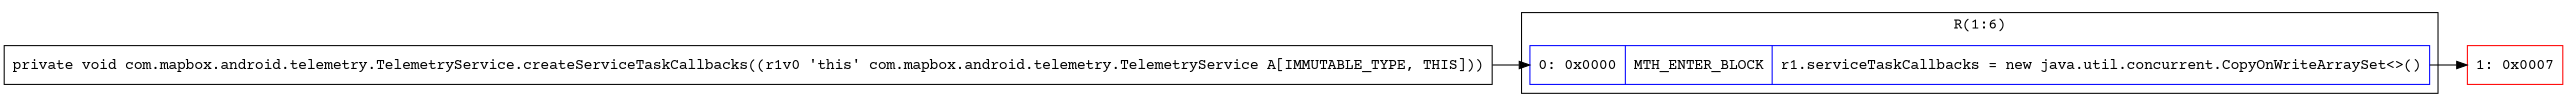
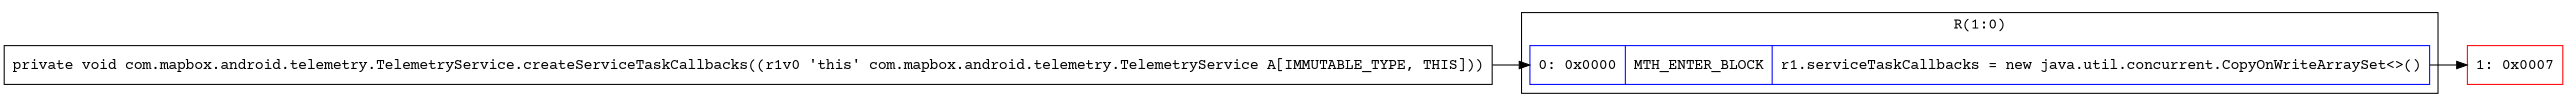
  digraph {
    rankdir=LR
    fontname="Courier Prime"
    node [shape=record fontname="Courier Prime"]
    edge [fontname="Courier Prime"]
    n1 [color=blue label="{0\:\ 0x0000|MTH_ENTER_BLOCK\l|r1.serviceTaskCallbacks = new java.util.concurrent.CopyOnWriteArraySet\<\>()\l}"]
    n2 [color=red label="{1\:\ 0x0007}"]
    n3 [label="{private void com.mapbox.android.telemetry.TelemetryService.createServiceTaskCallbacks((r1v0 'this' com.mapbox.android.telemetry.TelemetryService A[IMMUTABLE_TYPE, THIS])) }"]
    subgraph cluster_1 {
-     label="R(1:6)"
+     label="R(1:0)"
      n1
    }
    n1 -> n2
    n3 -> n1
  }
